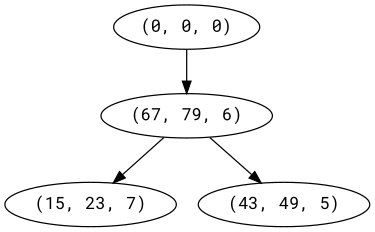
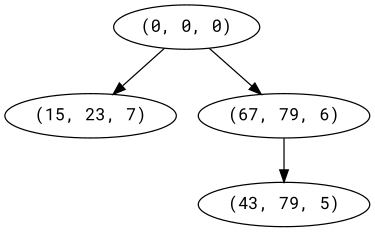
  digraph {
    fontname="Roboto Mono"
    node [fontname="Roboto Mono"]
    edge [fontname="Roboto Mono"]
    "(0, 0, 0)"
    "(15, 23, 7)"
    "(67, 79, 6)"
-   "(43, 49, 5)"
-   "(67, 79, 6)" -> "(15, 23, 7)"
+   "(43, 49, 5)" [label="(43, 79, 5)"]
+   "(0, 0, 0)" -> "(15, 23, 7)"
    "(0, 0, 0)" -> "(67, 79, 6)"
    "(67, 79, 6)" -> "(43, 49, 5)"
  }
